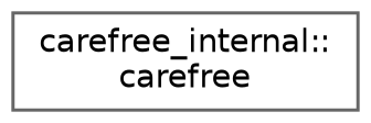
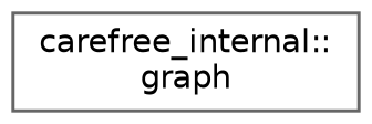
  digraph {
    rankdir=LR
-   n1 [color=grey40 fillcolor=white fontname=Helvetica fontsize=10 height=0.2 label="carefree_internal::\lcarefree" shape=box style=filled width=0.4]
+   n1 [color=grey40 fillcolor=white fontname=Helvetica fontsize=10 height=0.2 label="carefree_internal::\lgraph" shape=box style=filled width=0.4]
  }
